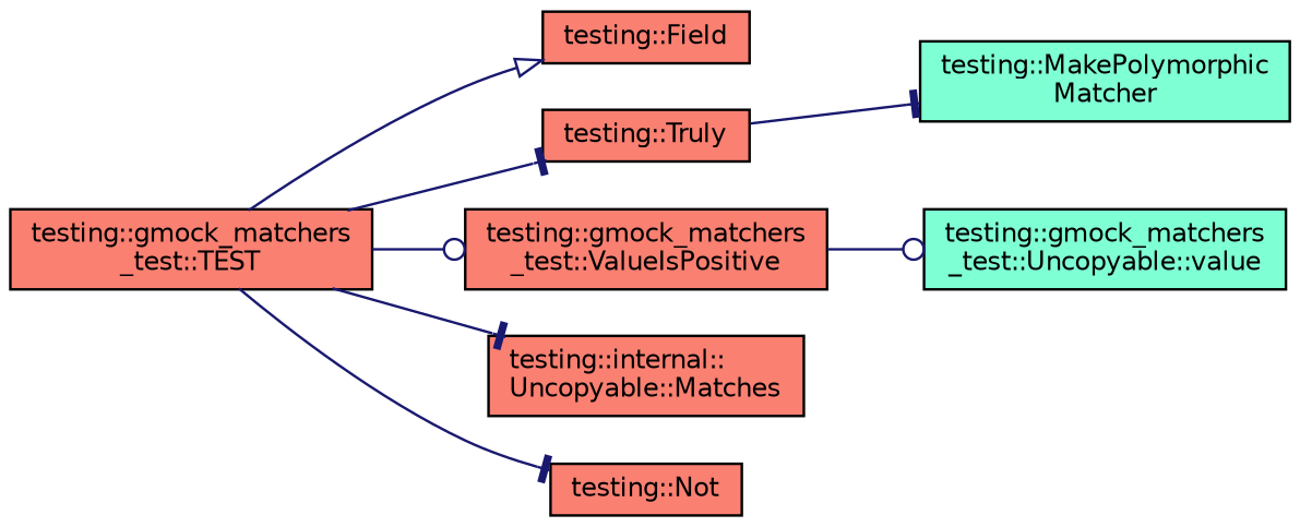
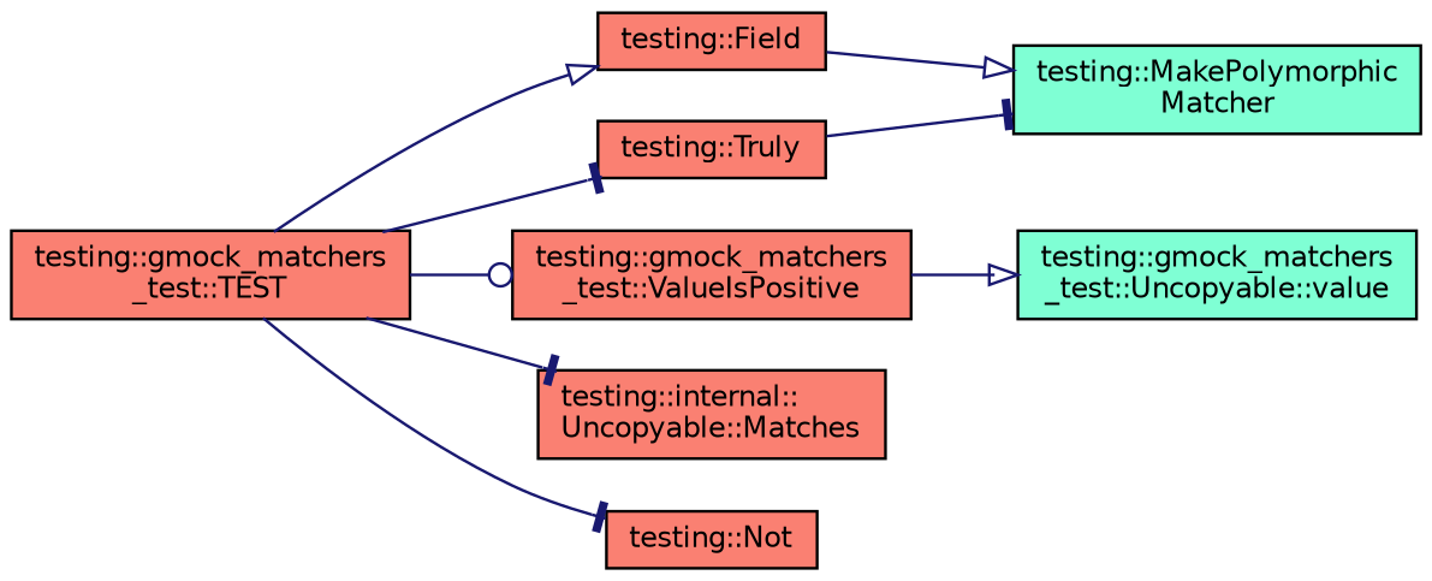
  digraph {
    rankdir=LR
    node [color=black fillcolor=salmon fontname=Helvetica fontsize=10 shape=record style=filled]
    edge [arrowhead=tee color=midnightblue fontname=Helvetica fontsize=10 labelfontname=Helvetica labelfontsize=10 style=solid]
    n1 [fontcolor=black height=0.2 label="testing::gmock_matchers\l_test::TEST" width=0.4]
    n2 [height=0.2 label="testing::Field" width=0.4]
    n3 [height=0.2 label="testing::Truly" width=0.4]
    n4 [height=0.2 label="testing::gmock_matchers\l_test::ValueIsPositive" width=0.4]
    n5 [height=0.2 label="testing::internal::\lUncopyable::Matches" width=0.4]
    n6 [height=0.2 label="testing::Not" width=0.4]
    n7 [fillcolor=aquamarine height=0.2 label="testing::MakePolymorphic\lMatcher" width=0.4]
    n8 [fillcolor=aquamarine height=0.2 label="testing::gmock_matchers\l_test::Uncopyable::value" width=0.4]
    n1 -> n2 [arrowhead=onormal]
    n1 -> n3
    n1 -> n4 [arrowhead=odot]
    n1 -> n5
    n1 -> n6
+   n2 -> n7 [arrowhead=onormal]
    n3 -> n7
-   n4 -> n8 [arrowhead=odot]
+   n4 -> n8 [arrowhead=onormal]
  }
